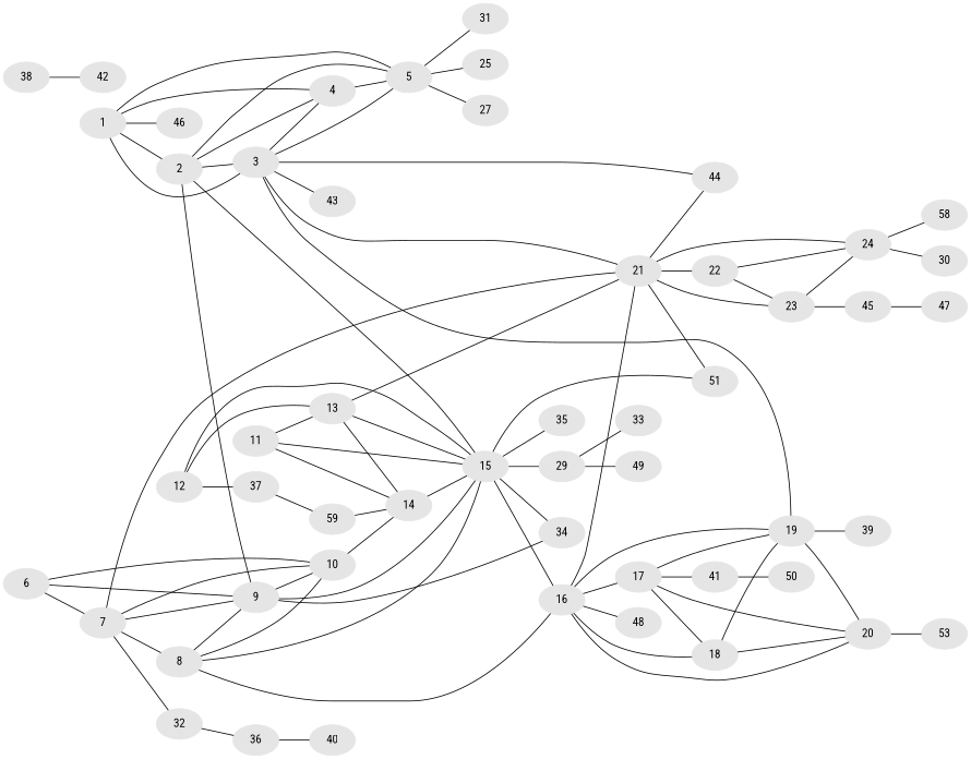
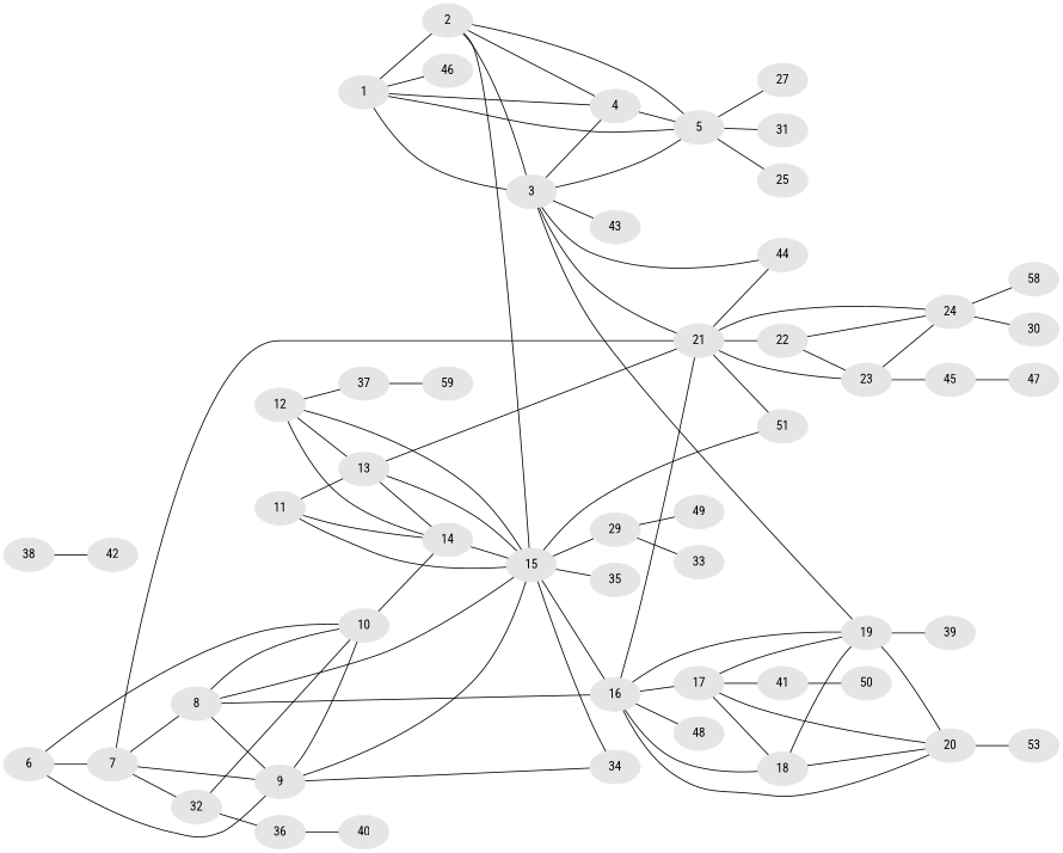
  graph {
    fontname="Roboto Condensed"
    rankdir=LR
    node [color=gray90 fontname="Roboto Condensed" style=filled]
    edge [fontname="Roboto Condensed" weight=1.0]
    1
    2
    3
    4
    5
    46
    9
    15
    19
    21
    43
    44
    25
    27
    31
    10
    34
    16
    29
    35
    51
    20
    39
    22
    23
    24
    6
    7
    8
    32
    14
    36
    17
    18
    48
    11
    13
    12
    37
    n40 [label=59]
    33
    49
    41
    53
    50
    45
    n47 [label=58]
    30
    38
    42
    47
    40
    1 -- 2
    1 -- 3
    1 -- 4
    1 -- 5
    1 -- 46 [weight=2.0]
    2 -- 3
    2 -- 4
    2 -- 5
-   2 -- 9
    2 -- 15
    3 -- 4 [weight=5.0]
    3 -- 5
    3 -- 19
    3 -- 21 [weight=2.0]
    3 -- 43
    3 -- 44
    4 -- 5
    5 -- 25
    5 -- 27 [weight=2.0]
    5 -- 31
    9 -- 15
    9 -- 10
    9 -- 34
    15 -- 34
    15 -- 16
    15 -- 29
    15 -- 35
    15 -- 51
    19 -- 20
    19 -- 39
    21 -- 44
    21 -- 51
    21 -- 22 [weight=3.0]
    21 -- 23 [weight=2.0]
    21 -- 24 [weight=2.0]
    10 -- 14
    16 -- 19
    16 -- 21
    16 -- 20
    16 -- 17
    16 -- 18
    16 -- 48
    29 -- 33
    29 -- 49
    20 -- 53
    22 -- 23
    22 -- 24
    23 -- 24
    23 -- 45
    24 -- n47
    24 -- 30
    6 -- 9
    6 -- 10
    6 -- 7
    7 -- 9 [weight=4.0]
    7 -- 21
-   7 -- 10
+   32 -- 10
    7 -- 8
    7 -- 32
    8 -- 9
    8 -- 15
    8 -- 10
    8 -- 16
    32 -- 36
    14 -- 15
    36 -- 40
    17 -- 19
    17 -- 20
    17 -- 18 [weight=2.0]
    17 -- 41
    18 -- 19
    18 -- 20
    11 -- 15
    11 -- 14
    11 -- 13 [weight=2.0]
    13 -- 15
    13 -- 21
    13 -- 14
    12 -- 15
-   n40 -- 14
+   12 -- 14
    12 -- 13
    12 -- 37 [weight=3.0]
    37 -- n40
    41 -- 50 [weight=2.0]
    45 -- 47
    38 -- 42
  }
